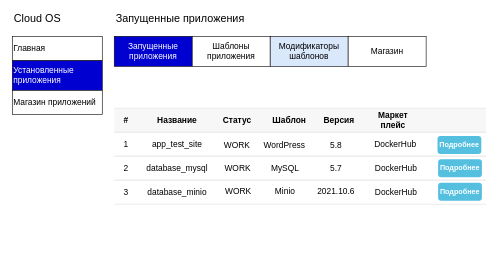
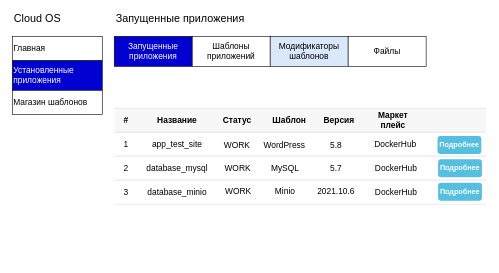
  <mxCell id="0" />
  <mxCell id="1" parent="0" />
  <mxCell id="2" value="&lt;span style=&quot;white-space: normal&quot;&gt;Установленные приложения&lt;/span&gt;" style="rounded=0;whiteSpace=wrap;html=1;fontSize=14;align=left;labelBackgroundColor=none;fillColor=#0000D0;fontColor=#FFFFFF;" vertex="1" parent="1"><mxGeometry x="20" y="100" width="150" height="50" as="geometry" /></mxCell>
  <mxCell id="3" value="&lt;span style=&quot;white-space: normal&quot;&gt;Главная&lt;/span&gt;" style="rounded=0;whiteSpace=wrap;html=1;fontSize=14;align=left;labelBackgroundColor=none;fillColor=#ffffff;fontColor=#000000;" vertex="1" parent="1"><mxGeometry x="20" y="60" width="150" height="40" as="geometry" /></mxCell>
- <mxCell id="4" value="Магазин приложений" style="rounded=0;whiteSpace=wrap;html=1;fontSize=14;align=left;labelBackgroundColor=none;fillColor=#ffffff;fontColor=#000000;" vertex="1" parent="1"><mxGeometry x="20" y="150" width="150" height="40" as="geometry" /></mxCell>
+ <mxCell id="4" value="Магазин шаблонов" style="rounded=0;whiteSpace=wrap;html=1;fontSize=14;align=left;labelBackgroundColor=none;fillColor=#ffffff;fontColor=#000000;" vertex="1" parent="1"><mxGeometry x="20" y="150" width="150" height="40" as="geometry" /></mxCell>
  <mxCell id="5" value="Запущенные&lt;br&gt;приложения" style="rounded=0;whiteSpace=wrap;html=1;labelBackgroundColor=none;fillColor=#0000D0;fontSize=14;fontColor=#FFFFFF;align=center;" vertex="1" parent="1"><mxGeometry x="190" y="60" width="130" height="50" as="geometry" /></mxCell>
  <mxCell id="6" value="Cloud OS" style="text;html=1;strokeColor=none;fillColor=none;align=left;verticalAlign=middle;whiteSpace=wrap;rounded=0;labelBackgroundColor=none;fontSize=18;fontColor=#000000;" vertex="1" parent="1"><mxGeometry x="21" y="20" width="150" height="20" as="geometry" /></mxCell>
  <mxCell id="7" value="Запущенные приложения" style="text;html=1;strokeColor=none;fillColor=none;align=left;verticalAlign=middle;whiteSpace=wrap;rounded=0;labelBackgroundColor=none;fontSize=18;fontColor=#000000;" vertex="1" parent="1"><mxGeometry x="191" y="20" width="250" height="20" as="geometry" /></mxCell>
- <mxCell id="8" value="Шаблоны&lt;br&gt;приложения" style="rounded=0;whiteSpace=wrap;html=1;labelBackgroundColor=none;fillColor=#ffffff;fontSize=14;fontColor=#000000;align=center;" vertex="1" parent="1"><mxGeometry x="320" y="60" width="130" height="50" as="geometry" /></mxCell>
+ <mxCell id="8" value="Шаблоны&lt;br&gt;приложений" style="rounded=0;whiteSpace=wrap;html=1;labelBackgroundColor=none;fillColor=#ffffff;fontSize=14;fontColor=#000000;align=center;" vertex="1" parent="1"><mxGeometry x="320" y="60" width="130" height="50" as="geometry" /></mxCell>
  <mxCell id="9" value="Модификаторы&lt;br&gt;шаблонов" style="rounded=0;whiteSpace=wrap;html=1;labelBackgroundColor=none;fillColor=#dae8fc;fontSize=14;fontColor=#000000;align=center;" vertex="1" parent="1"><mxGeometry x="450" y="60" width="130" height="50" as="geometry" /></mxCell>
  <mxCell id="10" value="" style="html=1;shadow=0;dashed=0;shape=partialRectangle;top=0;bottom=0;right=0;left=0;strokeColor=#dddddd;labelBackgroundColor=none;fillColor=#ffffff;fontSize=14;fontColor=#000000;align=left;" vertex="1" parent="1"><mxGeometry x="190" y="180" width="620" height="160" as="geometry" /></mxCell>
  <mxCell id="11" value="" style="html=1;shadow=0;dashed=0;shape=mxgraph.bootstrap.horLines;strokeColor=inherit;fillColor=#000000;fillOpacity=3;resizeWidth=1;" vertex="1" parent="10"><mxGeometry width="620.0" height="40" relative="1" as="geometry" /></mxCell>
  <mxCell id="12" value="#" style="html=1;shadow=0;dashed=0;shape=mxgraph.bootstrap.rect;strokeColor=none;fillColor=none;fontSize=14;fontStyle=1;whiteSpace=wrap;resizeHeight=1;" vertex="1" parent="11"><mxGeometry width="40" height="40" relative="1" as="geometry" /></mxCell>
  <mxCell id="13" value="Название" style="html=1;shadow=0;dashed=0;shape=mxgraph.bootstrap.rect;strokeColor=none;fillColor=none;fontSize=14;fontStyle=1;align=center;whiteSpace=wrap;resizeHeight=1;" vertex="1" parent="11"><mxGeometry width="120" height="40" relative="1" as="geometry"><mxPoint x="45" as="offset" /></mxGeometry></mxCell>
  <mxCell id="14" value="Шаблон" style="html=1;shadow=0;dashed=0;shape=mxgraph.bootstrap.rect;strokeColor=none;fillColor=none;fontSize=14;fontStyle=1;align=center;whiteSpace=wrap;resizeHeight=1;" vertex="1" parent="11"><mxGeometry width="90" height="40" relative="1" as="geometry"><mxPoint x="247" as="offset" /></mxGeometry></mxCell>
  <mxCell id="15" value="Версия" style="html=1;shadow=0;dashed=0;shape=mxgraph.bootstrap.rect;strokeColor=none;fillColor=none;fontSize=14;fontStyle=1;align=center;whiteSpace=wrap;resizeHeight=1;" vertex="1" parent="11"><mxGeometry width="110" height="40" relative="1" as="geometry"><mxPoint x="320" as="offset" /></mxGeometry></mxCell>
  <mxCell id="16" value="Маркет&lt;br&gt;плейс" style="html=1;shadow=0;dashed=0;shape=mxgraph.bootstrap.rect;strokeColor=none;fillColor=none;fontSize=14;fontStyle=1;align=center;whiteSpace=wrap;resizeHeight=1;" vertex="1" parent="11"><mxGeometry width="110" height="40" relative="1" as="geometry"><mxPoint x="410" as="offset" /></mxGeometry></mxCell>
  <mxCell id="17" value="Статус" style="html=1;shadow=0;dashed=0;shape=mxgraph.bootstrap.rect;strokeColor=none;fillColor=none;fontSize=14;fontStyle=1;align=center;whiteSpace=wrap;resizeHeight=1;" vertex="1" parent="11"><mxGeometry width="90" height="40" relative="1" as="geometry"><mxPoint x="160" as="offset" /></mxGeometry></mxCell>
  <mxCell id="18" value="" style="strokeColor=inherit;fillColor=inherit;gradientColor=inherit;html=1;shadow=0;dashed=0;shape=mxgraph.bootstrap.horLines;resizeWidth=1;" vertex="1" parent="10"><mxGeometry width="620.0" height="40" relative="1" as="geometry"><mxPoint y="40" as="offset" /></mxGeometry></mxCell>
  <mxCell id="19" value="1" style="html=1;shadow=0;dashed=0;shape=mxgraph.bootstrap.rect;strokeColor=none;fillColor=none;fontSize=14;whiteSpace=wrap;resizeHeight=1;" vertex="1" parent="18"><mxGeometry width="40" height="40" relative="1" as="geometry" /></mxCell>
  <mxCell id="20" value="app_test_site" style="html=1;shadow=0;dashed=0;shape=mxgraph.bootstrap.rect;strokeColor=none;fillColor=none;fontSize=14;align=center;whiteSpace=wrap;resizeHeight=1;" vertex="1" parent="18"><mxGeometry width="120" height="40" relative="1" as="geometry"><mxPoint x="45" as="offset" /></mxGeometry></mxCell>
  <mxCell id="21" value="WordPress" style="html=1;shadow=0;dashed=0;shape=mxgraph.bootstrap.rect;strokeColor=none;fillColor=none;fontSize=14;align=center;whiteSpace=wrap;resizeHeight=1;" vertex="1" parent="18"><mxGeometry width="100" height="40" relative="1" as="geometry"><mxPoint x="234" y="1" as="offset" /></mxGeometry></mxCell>
  <mxCell id="22" value="5.8" style="html=1;shadow=0;dashed=0;shape=mxgraph.bootstrap.rect;strokeColor=none;fillColor=none;fontSize=14;align=center;whiteSpace=wrap;resizeHeight=1;" vertex="1" parent="18"><mxGeometry width="80" height="40" relative="1" as="geometry"><mxPoint x="330" y="1" as="offset" /></mxGeometry></mxCell>
  <mxCell id="23" value="DockerHub" style="html=1;shadow=0;dashed=0;shape=mxgraph.bootstrap.rect;strokeColor=none;fillColor=none;fontSize=14;align=center;whiteSpace=wrap;resizeHeight=1;" vertex="1" parent="18"><mxGeometry width="80" height="40" relative="1" as="geometry"><mxPoint x="429" as="offset" /></mxGeometry></mxCell>
  <mxCell id="24" value="Подробнее" style="html=1;shadow=0;dashed=0;shape=mxgraph.bootstrap.rrect;align=center;rSize=5;strokeColor=none;fillColor=#55BFE0;fontColor=#ffffff;fontStyle=1;whiteSpace=wrap;" vertex="1" parent="18"><mxGeometry x="539" y="6" width="73" height="30" as="geometry" /></mxCell>
  <mxCell id="25" value="WORK" style="html=1;shadow=0;dashed=0;shape=mxgraph.bootstrap.rect;strokeColor=none;fillColor=none;fontSize=14;align=center;whiteSpace=wrap;resizeHeight=1;" vertex="1" parent="18"><mxGeometry width="70" height="40" relative="1" as="geometry"><mxPoint x="170" y="1" as="offset" /></mxGeometry></mxCell>
  <mxCell id="26" value="" style="strokeColor=inherit;fillColor=inherit;gradientColor=inherit;html=1;shadow=0;dashed=0;shape=mxgraph.bootstrap.horLines;resizeWidth=1;" vertex="1" parent="10"><mxGeometry width="620.0" height="40" relative="1" as="geometry"><mxPoint y="80" as="offset" /></mxGeometry></mxCell>
  <mxCell id="27" value="2" style="html=1;shadow=0;dashed=0;shape=mxgraph.bootstrap.rect;strokeColor=none;fillColor=none;fontSize=14;whiteSpace=wrap;resizeHeight=1;" vertex="1" parent="26"><mxGeometry width="40" height="40" relative="1" as="geometry" /></mxCell>
  <mxCell id="28" value="database_mysql" style="html=1;shadow=0;dashed=0;shape=mxgraph.bootstrap.rect;strokeColor=none;fillColor=none;fontSize=14;align=center;whiteSpace=wrap;resizeHeight=1;" vertex="1" parent="26"><mxGeometry width="80" height="40" relative="1" as="geometry"><mxPoint x="65" as="offset" /></mxGeometry></mxCell>
  <mxCell id="29" value="MySQL" style="html=1;shadow=0;dashed=0;shape=mxgraph.bootstrap.rect;strokeColor=none;fillColor=none;fontSize=14;align=center;whiteSpace=wrap;resizeHeight=1;" vertex="1" parent="26"><mxGeometry width="80" height="40" relative="1" as="geometry"><mxPoint x="245" as="offset" /></mxGeometry></mxCell>
  <mxCell id="30" value="5.7" style="html=1;shadow=0;dashed=0;shape=mxgraph.bootstrap.rect;strokeColor=none;fillColor=none;fontSize=14;align=center;whiteSpace=wrap;resizeHeight=1;" vertex="1" parent="26"><mxGeometry width="100" height="40" relative="1" as="geometry"><mxPoint x="320" as="offset" /></mxGeometry></mxCell>
  <mxCell id="31" value="DockerHub" style="html=1;shadow=0;dashed=0;shape=mxgraph.bootstrap.rect;strokeColor=none;fillColor=none;fontSize=14;align=center;whiteSpace=wrap;resizeHeight=1;" vertex="1" parent="26"><mxGeometry width="100" height="40" relative="1" as="geometry"><mxPoint x="420" as="offset" /></mxGeometry></mxCell>
  <mxCell id="32" value="Подробнее" style="html=1;shadow=0;dashed=0;shape=mxgraph.bootstrap.rrect;align=center;rSize=5;strokeColor=none;fillColor=#55BFE0;fontColor=#ffffff;fontStyle=1;whiteSpace=wrap;" vertex="1" parent="26"><mxGeometry x="540" y="5" width="73" height="30" as="geometry" /></mxCell>
  <mxCell id="33" value="WORK" style="html=1;shadow=0;dashed=0;shape=mxgraph.bootstrap.rect;strokeColor=none;fillColor=none;fontSize=14;align=center;whiteSpace=wrap;resizeHeight=1;" vertex="1" parent="26"><mxGeometry width="80" height="40" relative="1" as="geometry"><mxPoint x="166" as="offset" /></mxGeometry></mxCell>
  <mxCell id="34" value="" style="strokeColor=inherit;fillColor=inherit;gradientColor=inherit;html=1;shadow=0;dashed=0;shape=mxgraph.bootstrap.horLines;resizeWidth=1;" vertex="1" parent="10"><mxGeometry width="620.0" height="40" relative="1" as="geometry"><mxPoint y="120" as="offset" /></mxGeometry></mxCell>
  <mxCell id="35" value="3" style="html=1;shadow=0;dashed=0;shape=mxgraph.bootstrap.rect;strokeColor=none;fillColor=none;fontSize=14;whiteSpace=wrap;resizeHeight=1;" vertex="1" parent="34"><mxGeometry width="40" height="40" relative="1" as="geometry" /></mxCell>
  <mxCell id="36" value="database_minio" style="html=1;shadow=0;dashed=0;shape=mxgraph.bootstrap.rect;strokeColor=none;fillColor=none;fontSize=14;align=center;whiteSpace=wrap;resizeHeight=1;" vertex="1" parent="34"><mxGeometry width="80" height="40" relative="1" as="geometry"><mxPoint x="65" as="offset" /></mxGeometry></mxCell>
  <mxCell id="37" value="Minio" style="html=1;shadow=0;dashed=0;shape=mxgraph.bootstrap.rect;strokeColor=none;fillColor=none;fontSize=14;align=center;whiteSpace=wrap;resizeHeight=1;" vertex="1" parent="34"><mxGeometry width="90" height="40" relative="1" as="geometry"><mxPoint x="240" y="-1" as="offset" /></mxGeometry></mxCell>
  <mxCell id="38" value="2021.10.6" style="html=1;shadow=0;dashed=0;shape=mxgraph.bootstrap.rect;strokeColor=none;fillColor=none;fontSize=14;align=center;whiteSpace=wrap;resizeHeight=1;" vertex="1" parent="34"><mxGeometry width="100" height="40" relative="1" as="geometry"><mxPoint x="320" y="-1" as="offset" /></mxGeometry></mxCell>
  <mxCell id="39" value="DockerHub" style="html=1;shadow=0;dashed=0;shape=mxgraph.bootstrap.rect;strokeColor=none;fillColor=none;fontSize=14;align=center;whiteSpace=wrap;resizeHeight=1;" vertex="1" parent="34"><mxGeometry width="100" height="40" relative="1" as="geometry"><mxPoint x="420" as="offset" /></mxGeometry></mxCell>
  <mxCell id="40" value="Подробнее" style="html=1;shadow=0;dashed=0;shape=mxgraph.bootstrap.rrect;align=center;rSize=5;strokeColor=none;fillColor=#55BFE0;fontColor=#ffffff;fontStyle=1;whiteSpace=wrap;" vertex="1" parent="34"><mxGeometry x="540" y="4" width="73" height="30" as="geometry" /></mxCell>
  <mxCell id="41" value="WORK" style="html=1;shadow=0;dashed=0;shape=mxgraph.bootstrap.rect;strokeColor=none;fillColor=none;fontSize=14;align=center;whiteSpace=wrap;resizeHeight=1;" vertex="1" parent="34"><mxGeometry width="80" height="40" relative="1" as="geometry"><mxPoint x="167" y="-1" as="offset" /></mxGeometry></mxCell>
  <mxCell id="42" value="Text" style="text;html=1;align=center;verticalAlign=middle;resizable=0;points=[];;autosize=1;fontSize=14;fontColor=#FFFFFF;" vertex="1" parent="1"><mxGeometry x="441" y="413" width="40" height="20" as="geometry" /></mxCell>
- <mxCell id="43" value="Магазин" style="rounded=0;whiteSpace=wrap;html=1;labelBackgroundColor=none;fillColor=#ffffff;fontSize=14;fontColor=#000000;align=center;" vertex="1" parent="1"><mxGeometry x="580" y="60" width="130" height="50" as="geometry" /></mxCell>
+ <mxCell id="43" value="Файлы" style="rounded=0;whiteSpace=wrap;html=1;labelBackgroundColor=none;fillColor=#ffffff;fontSize=14;fontColor=#000000;align=center;" vertex="1" parent="1"><mxGeometry x="580" y="60" width="130" height="50" as="geometry" /></mxCell>
